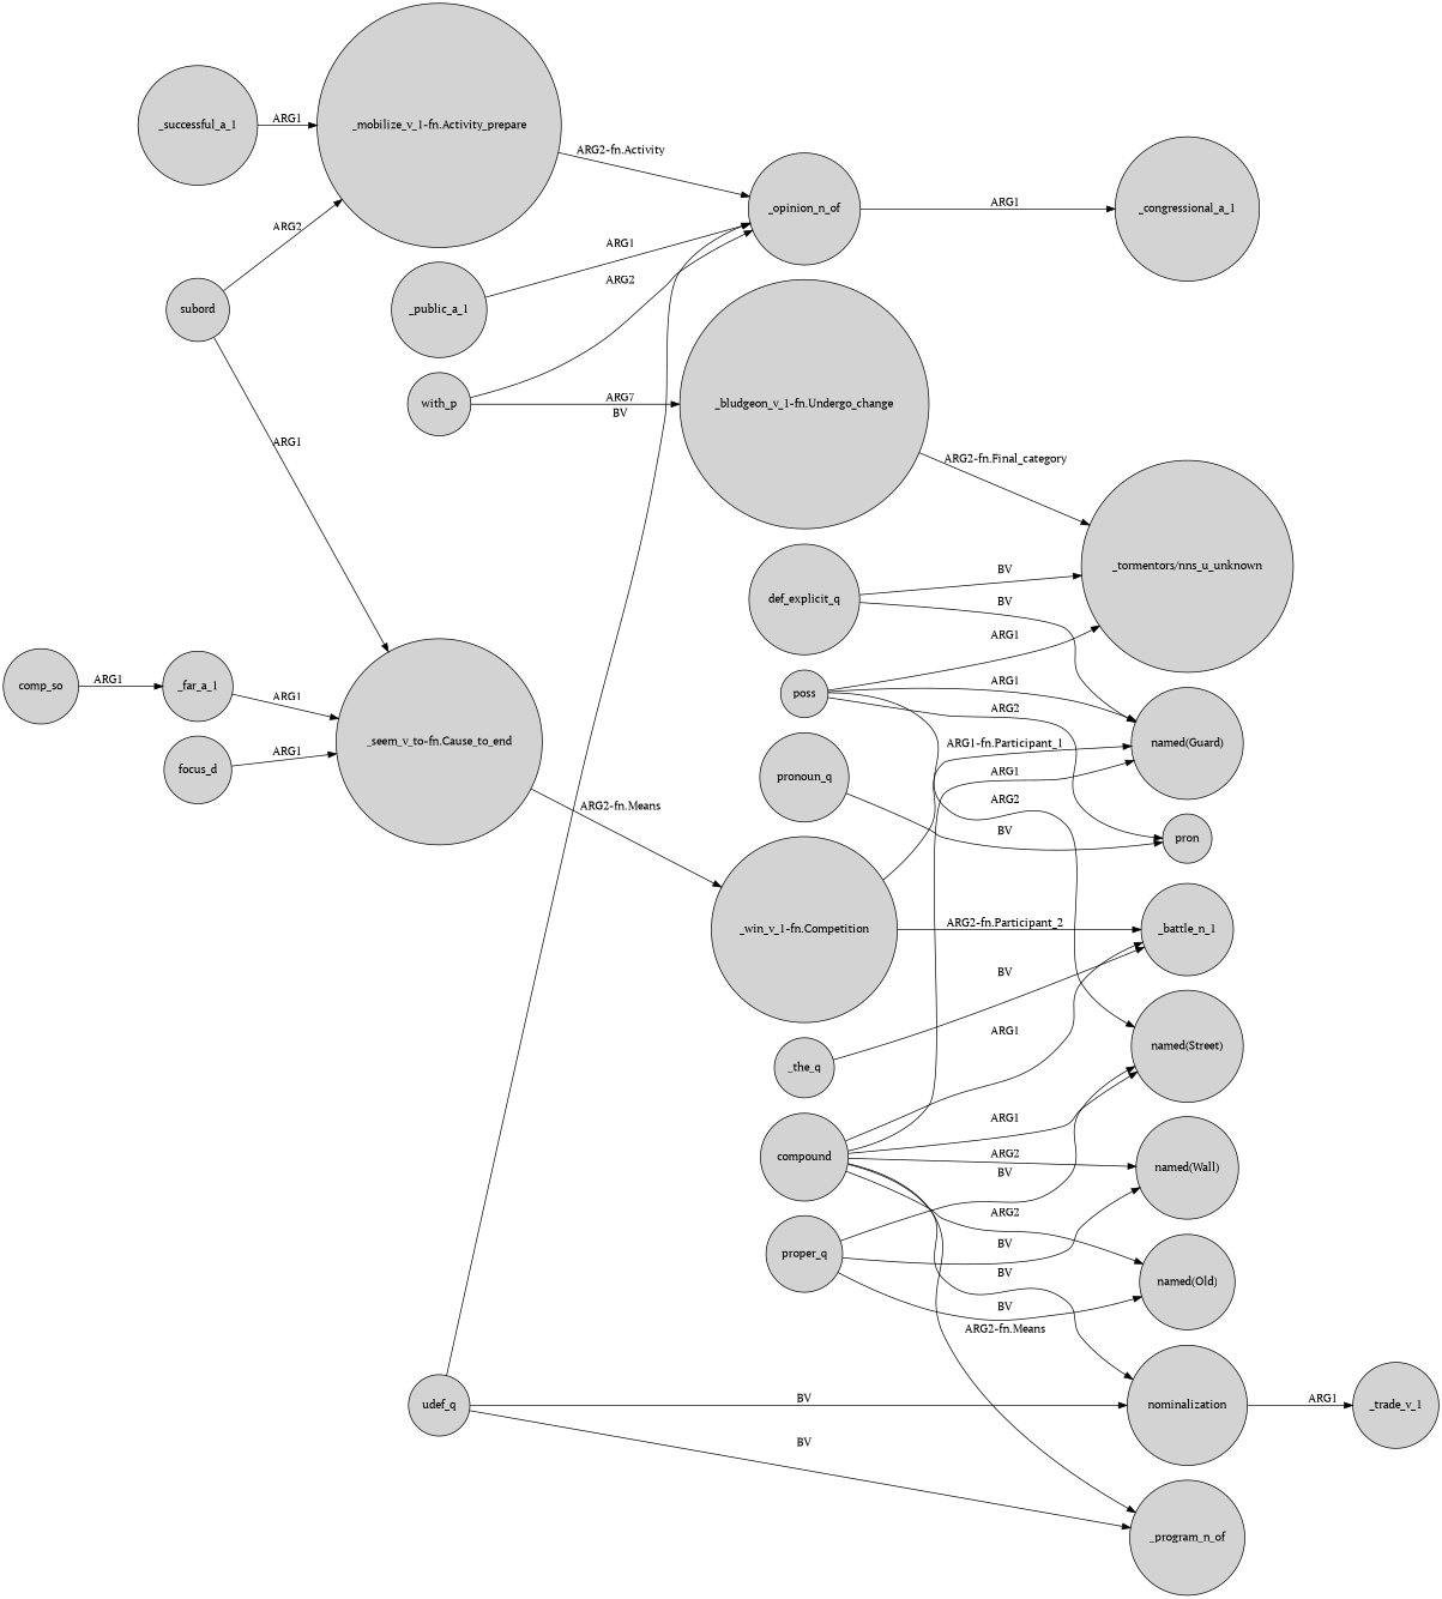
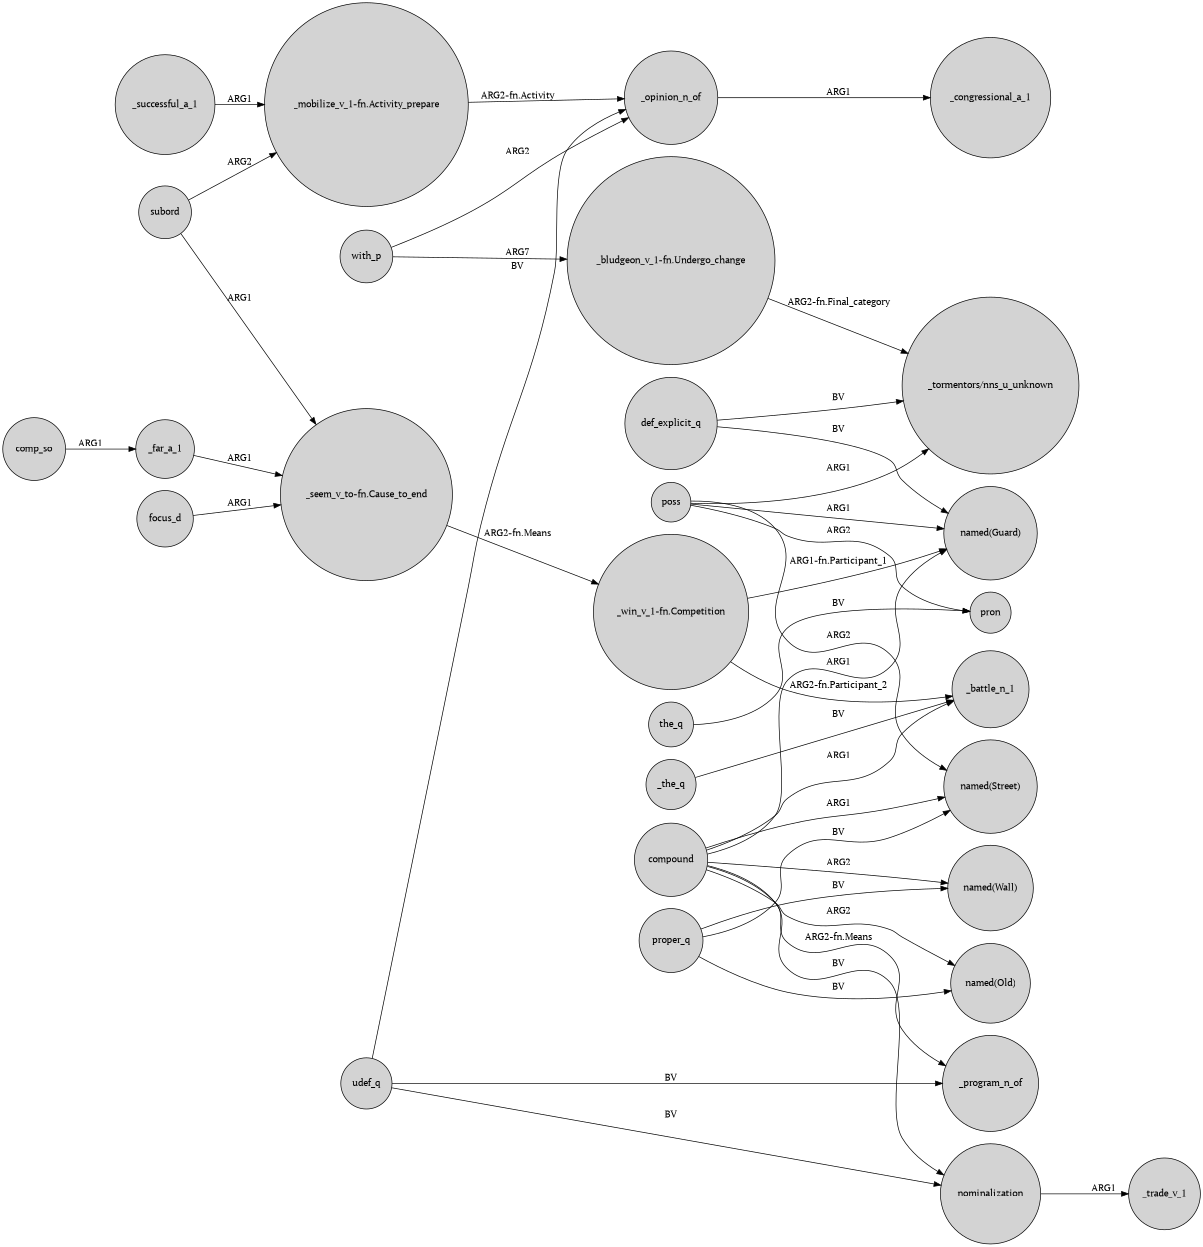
  digraph {
    fontname="PT Serif"
    rankdir=LR
    node [fontname="PT Serif" shape=circle style=filled]
    edge [fontname="PT Serif"]
    "_mobilize_v_1-fn.Activity_prepare"
    _opinion_n_of
    _congressional_a_1
    "_win_v_1-fn.Competition"
    _battle_n_1
    "named(Guard)"
    with_p
    "_bludgeon_v_1-fn.Undergo_change"
    "_tormentors/nns_u_unknown"
    comp_so
    _far_a_1
    "_seem_v_to-fn.Cause_to_end"
    poss
    pron
    "named(Street)"
    udef_q
    nominalization
    _program_n_of
    _trade_v_1
    def_explicit_q
-   _public_a_1
    subord
    _successful_a_1
    compound
    "named(Wall)"
    "named(Old)"
-   pronoun_q
+   pronoun_q [label=the_q]
    focus_d
    proper_q
    _the_q
    "_mobilize_v_1-fn.Activity_prepare" -> _opinion_n_of [label="ARG2-fn.Activity"]
    _opinion_n_of -> _congressional_a_1 [label=ARG1]
    "_win_v_1-fn.Competition" -> _battle_n_1 [label="ARG2-fn.Participant_2"]
    "_win_v_1-fn.Competition" -> "named(Guard)" [label="ARG1-fn.Participant_1"]
    with_p -> _opinion_n_of [label=ARG2]
    with_p -> "_bludgeon_v_1-fn.Undergo_change" [label=ARG7]
    "_bludgeon_v_1-fn.Undergo_change" -> "_tormentors/nns_u_unknown" [label="ARG2-fn.Final_category"]
    comp_so -> _far_a_1 [label=ARG1]
    _far_a_1 -> "_seem_v_to-fn.Cause_to_end" [label=ARG1]
    "_seem_v_to-fn.Cause_to_end" -> "_win_v_1-fn.Competition" [label="ARG2-fn.Means"]
    poss -> "named(Guard)" [label=ARG1]
    poss -> "_tormentors/nns_u_unknown" [label=ARG1]
    poss -> pron [label=ARG2]
    poss -> "named(Street)" [label=ARG2]
    udef_q -> _opinion_n_of [label=BV]
    udef_q -> nominalization [label=BV]
    udef_q -> _program_n_of [label=BV]
    nominalization -> _trade_v_1 [label=ARG1]
    def_explicit_q -> "named(Guard)" [label=BV]
    def_explicit_q -> "_tormentors/nns_u_unknown" [label=BV]
-   _public_a_1 -> _opinion_n_of [label=ARG1]
    subord -> "_mobilize_v_1-fn.Activity_prepare" [label=ARG2]
    subord -> "_seem_v_to-fn.Cause_to_end" [label=ARG1]
    _successful_a_1 -> "_mobilize_v_1-fn.Activity_prepare" [label=ARG1]
    compound -> _battle_n_1 [label=ARG1]
    compound -> "named(Guard)" [label=ARG1]
    compound -> "named(Street)" [label=ARG1]
    compound -> nominalization [label=BV]
    compound -> _program_n_of [label="ARG2-fn.Means"]
    compound -> "named(Wall)" [label=ARG2]
    compound -> "named(Old)" [label=ARG2]
    pronoun_q -> pron [label=BV]
    focus_d -> "_seem_v_to-fn.Cause_to_end" [label=ARG1]
    proper_q -> "named(Street)" [label=BV]
    proper_q -> "named(Wall)" [label=BV]
    proper_q -> "named(Old)" [label=BV]
    _the_q -> _battle_n_1 [label=BV]
  }
